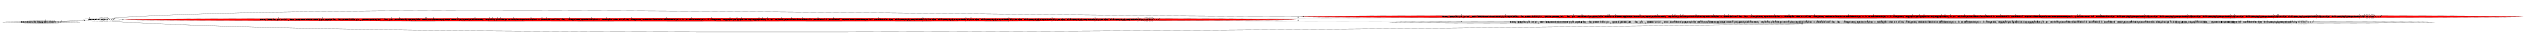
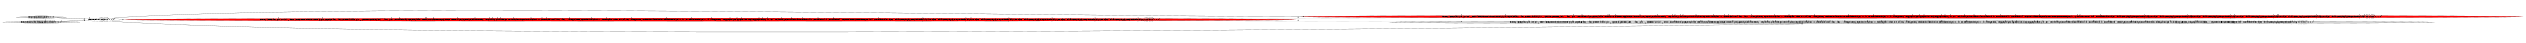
  digraph {
    rankdir=LR
    node [fillcolor=lightgray shape=ellipse style=filled]
    edge [style=bold]
+   n1 [label="testGroupingSetsNoSuperset['0', '1', '0']" shape=diamond]
    n2 [fillcolor=white label="cannotVectorize()@@@3@@@['1', '1', '1']"]
    n3 [fillcolor=red label="testQuery(\"SELECT dim2, gran, SUM(cnt)\" + \"FROM (SELECT FLOOR(__time TO MONTH) AS gran, COALESCE(dim2, '') dim2, cnt FROM druid.foo) AS x\" + \"GROUP BY GROUPING SETS ( (), (dim2), (gran) )\",ImmutableList.of(GroupByQuery.builder().setDataSource(CalciteTests.DATASOURCE1).setInterval(querySegmentSpec(Filtration.eternity())).setGranularity(Granularities.ALL).setVirtualColumns(expressionVirtualColumn(\"v0\",\"case_searched(notnull(\"dim2\"),\"dim2\",'')\",ValueType.STRING),expressionVirtualColumn(\"v1\",\"timestamp_floor(\"__time\",'P1M',null,'UTC')\",ValueType.LONG)).setDimensions(dimensions(new DefaultDimensionSpec(\"v0\",\"d0\"),new DefaultDimensionSpec(\"v1\",\"d1\",ValueType.LONG))).setAggregatorSpecs(aggregators(new LongSumAggregatorFactory(\"a0\",\"cnt\"))).setSubtotalsSpec(ImmutableList.of(ImmutableList.of(\"d0\"),ImmutableList.of(\"d1\"),ImmutableList.of())).setContext(QUERY_CONTEXT_DEFAULT).build()),ImmutableList.of(new Object((((edu.fdu.CPPDG.tinypdg.pe.ExpressionInfo@92d604,new Object((((edu.fdu.CPPDG.tinypdg.pe.ExpressionInfo@92d60a,new Object((((edu.fdu.CPPDG.tinypdg.pe.ExpressionInfo@92d610,new Object((((edu.fdu.CPPDG.tinypdg.pe.ExpressionInfo@92d616,new Object((((edu.fdu.CPPDG.tinypdg.pe.ExpressionInfo@92d61e,new Object((((edu.fdu.CPPDG.tinypdg.pe.ExpressionInfo@92d626))@@@4@@@['1', '0', '0']"]
    n4 [fillcolor=red label="testQuery(\"SELECT dim2, gran, SUM(cnt)\" + \"FROM (SELECT FLOOR(__time TO MONTH) AS gran, COALESCE(dim2, '') dim2, cnt FROM druid.foo) AS x\" + \"GROUP BY GROUPING SETS ( (), (dim2), (gran) )\",ImmutableList.of(GroupByQuery.builder().setDataSource(CalciteTests.DATASOURCE1).setInterval(querySegmentSpec(Filtration.eternity())).setGranularity(Granularities.ALL).setVirtualColumns(expressionVirtualColumn(\"v0\",\"case_searched(notnull(\"dim2\"),\"dim2\",'')\",ValueType.STRING),expressionVirtualColumn(\"v1\",\"timestamp_floor(\"__time\",'P1M',null,'UTC')\",ValueType.LONG)).setDimensions(dimensions(new DefaultDimensionSpec(\"v0\",\"d0\"),new DefaultDimensionSpec(\"v1\",\"d1\",ValueType.LONG))).setAggregatorSpecs(aggregators(new LongSumAggregatorFactory(\"a0\",\"cnt\"))).setSubtotalsSpec(ImmutableList.of(ImmutableList.of(\"d0\"),ImmutableList.of(\"d1\"),ImmutableList.of())).setContext(withTimestampResultContext(QUERY_CONTEXT_DEFAULT,\"d1\",1,Granularities.MONTH)).build()),ImmutableList.of(new Object((((edu.fdu.CPPDG.tinypdg.pe.ExpressionInfo@92d698,new Object((((edu.fdu.CPPDG.tinypdg.pe.ExpressionInfo@92d69e,new Object((((edu.fdu.CPPDG.tinypdg.pe.ExpressionInfo@92d6a4,new Object((((edu.fdu.CPPDG.tinypdg.pe.ExpressionInfo@92d6aa,new Object((((edu.fdu.CPPDG.tinypdg.pe.ExpressionInfo@92d6b2,new Object((((edu.fdu.CPPDG.tinypdg.pe.ExpressionInfo@92d6ba))@@@4@@@['0', '1', '0']"]
    n5 [label="testQuery(\"SELECT dim2, gran, SUM(cnt)\" + \"FROM (SELECT FLOOR(__time TO MONTH) AS gran, COALESCE(dim2, '') dim2, cnt FROM druid.foo) AS x\" + \"GROUP BY GROUPING SETS ( (), (dim2), (gran) )\" + \"ORDER BY SUM(cnt)\" + \"LIMIT 1\",ImmutableList.of(GroupByQuery.builder().setDataSource(CalciteTests.DATASOURCE1).setInterval(querySegmentSpec(Filtration.eternity())).setGranularity(Granularities.ALL).setVirtualColumns(expressionVirtualColumn(\"v0\",\"case_searched(notnull(\"dim2\"),\"dim2\",'')\",ValueType.STRING),expressionVirtualColumn(\"v1\",\"timestamp_floor(\"__time\",'P1M',null,'UTC')\",ValueType.LONG)).setDimensions(dimensions(new DefaultDimensionSpec(\"v0\",\"d0\"),new DefaultDimensionSpec(\"v1\",\"d1\",ValueType.LONG))).setAggregatorSpecs(aggregators(new LongSumAggregatorFactory(\"a0\",\"cnt\"))).setSubtotalsSpec(ImmutableList.of(ImmutableList.of(\"d0\"),ImmutableList.of(\"d1\"),ImmutableList.of())).setLimitSpec(new DefaultLimitSpec(ImmutableList.of(new OrderByColumnSpec(\"a0\",Direction.ASCENDING,StringComparators.NUMERIC)),1)).setContext(QUERY_CONTEXT_DEFAULT).build()),ImmutableList.of(new Object((((edu.fdu.CPPDG.tinypdg.pe.ExpressionInfo@92d738))@@@4@@@['0', '0', '1']"]
    n6 [label="testGroupingSetsWithOrderByAggregatorWithLimit['0', '0', '1']" shape=diamond]
+   n1 -> n2
    n2 -> n3
    n2 -> n4
    n2 -> n5
    n3 -> n4 [label=0 style=dashed]
    n3 -> n5 [label=0 style=dashed]
    n6 -> n2
  }
